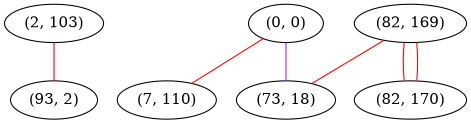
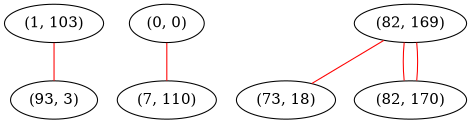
  graph {
    edge [color=red weight=1]
-   "(2, 103)"
-   "(93, 3)" [label="(93, 2)"]
+   "(2, 103)" [label="(1, 103)"]
+   "(93, 3)"
    "(0, 0)"
    "(7, 110)"
    "(73, 18)"
    "(82, 169)"
    "(82, 170)"
    "(2, 103)" -- "(93, 3)"
    "(0, 0)" -- "(7, 110)"
-   "(0, 0)" -- "(73, 18)" [color=purple weight=4]
    "(82, 169)" -- "(73, 18)"
    "(82, 169)" -- "(82, 170)"
    "(82, 169)" -- "(82, 170)"
  }
